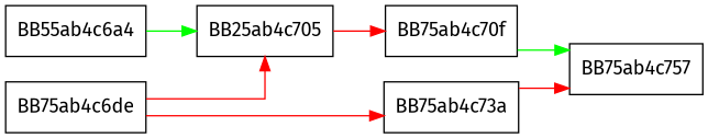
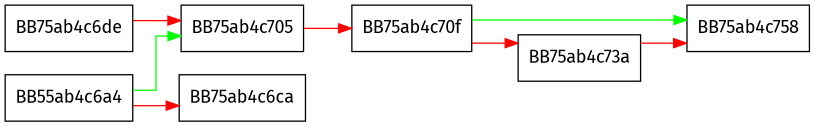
  digraph {
    fontname="Fira Sans"
    rankdir=LR
    splines=ortho
    node [fontname="Fira Sans" shape=box]
    edge [color=red fontname="Fira Sans"]
    n1 [label=BB55ab4c6a4]
-   BB75ab4c705 [label=BB25ab4c705]
+   BB75ab4c705
+   BB75ab4c6ca
    BB75ab4c70f
-   BB75ab4c758 [label=BB75ab4c757]
+   BB75ab4c758
    BB75ab4c73a
    BB75ab4c6de
    n1 -> BB75ab4c705 [color=green]
+   n1 -> BB75ab4c6ca
    BB75ab4c705 -> BB75ab4c70f
    BB75ab4c70f -> BB75ab4c758 [color=green]
-   BB75ab4c6de -> BB75ab4c73a
+   BB75ab4c70f -> BB75ab4c73a
    BB75ab4c73a -> BB75ab4c758
    BB75ab4c6de -> BB75ab4c705
  }
